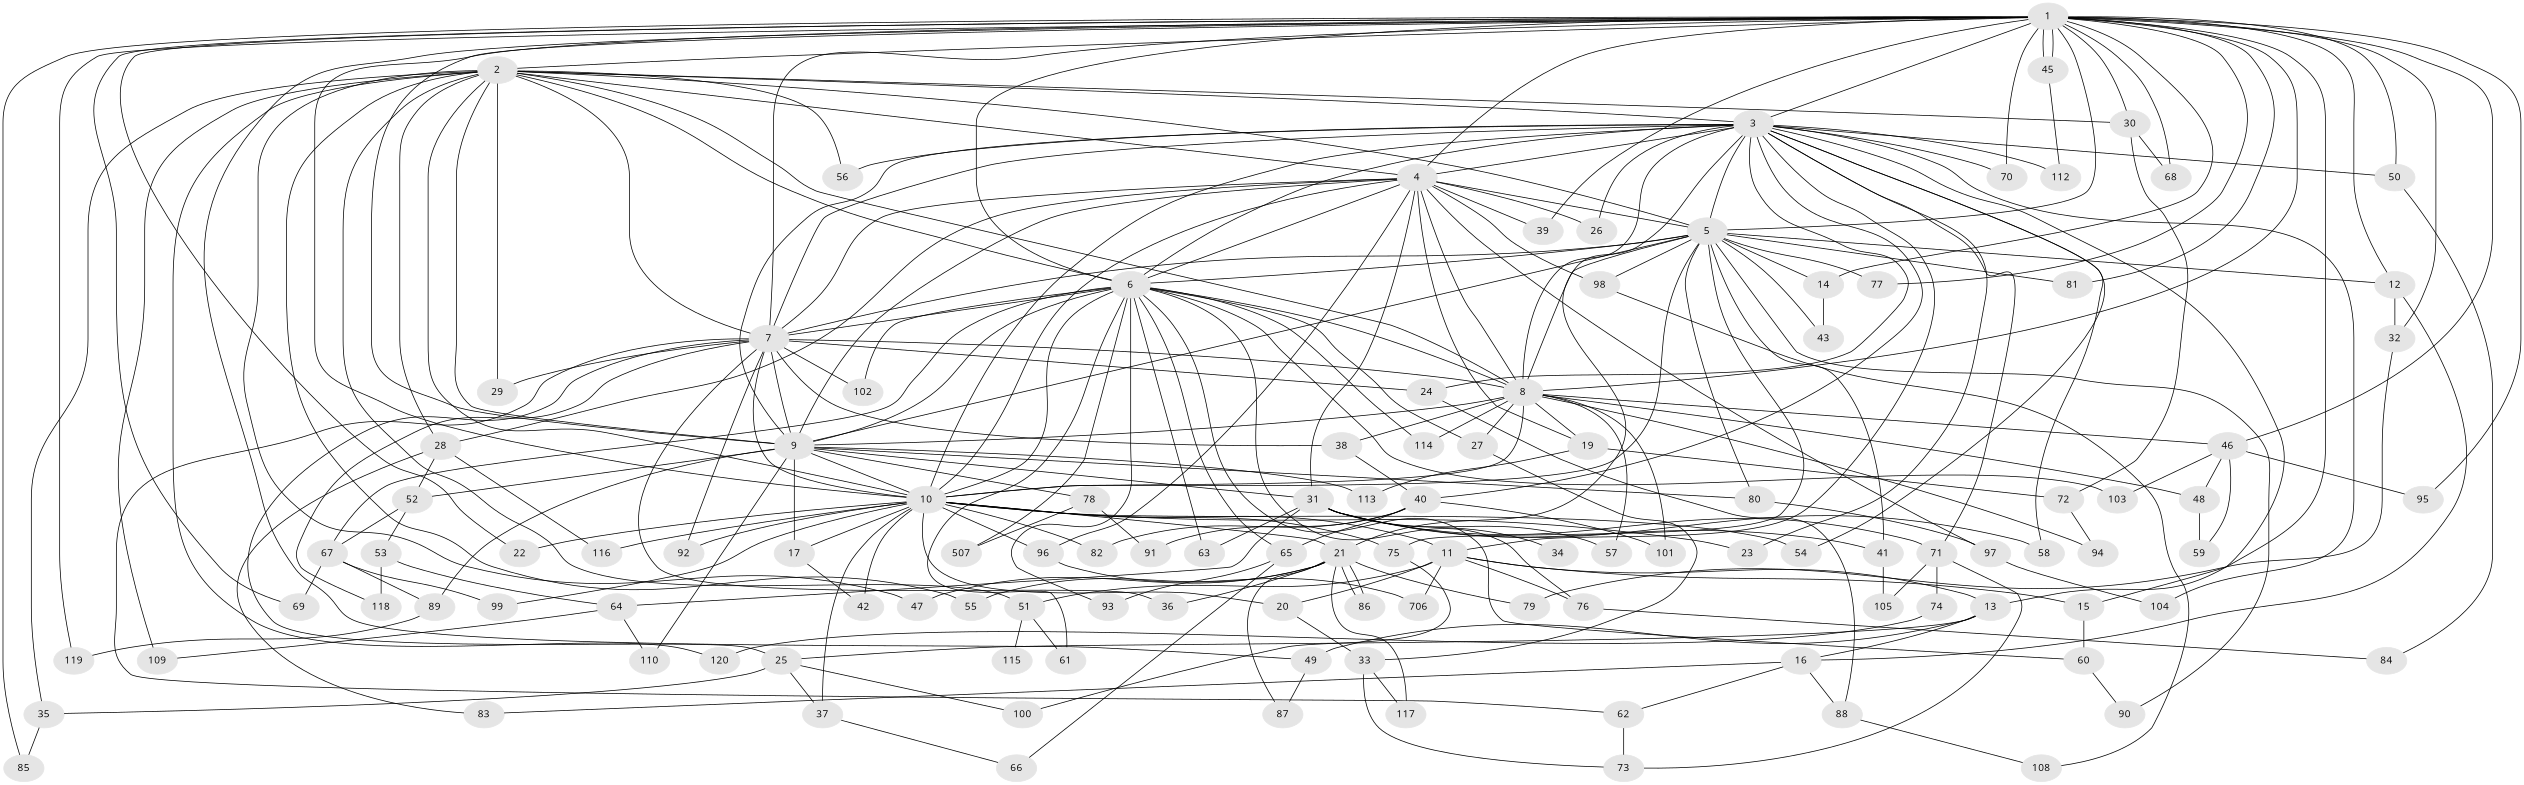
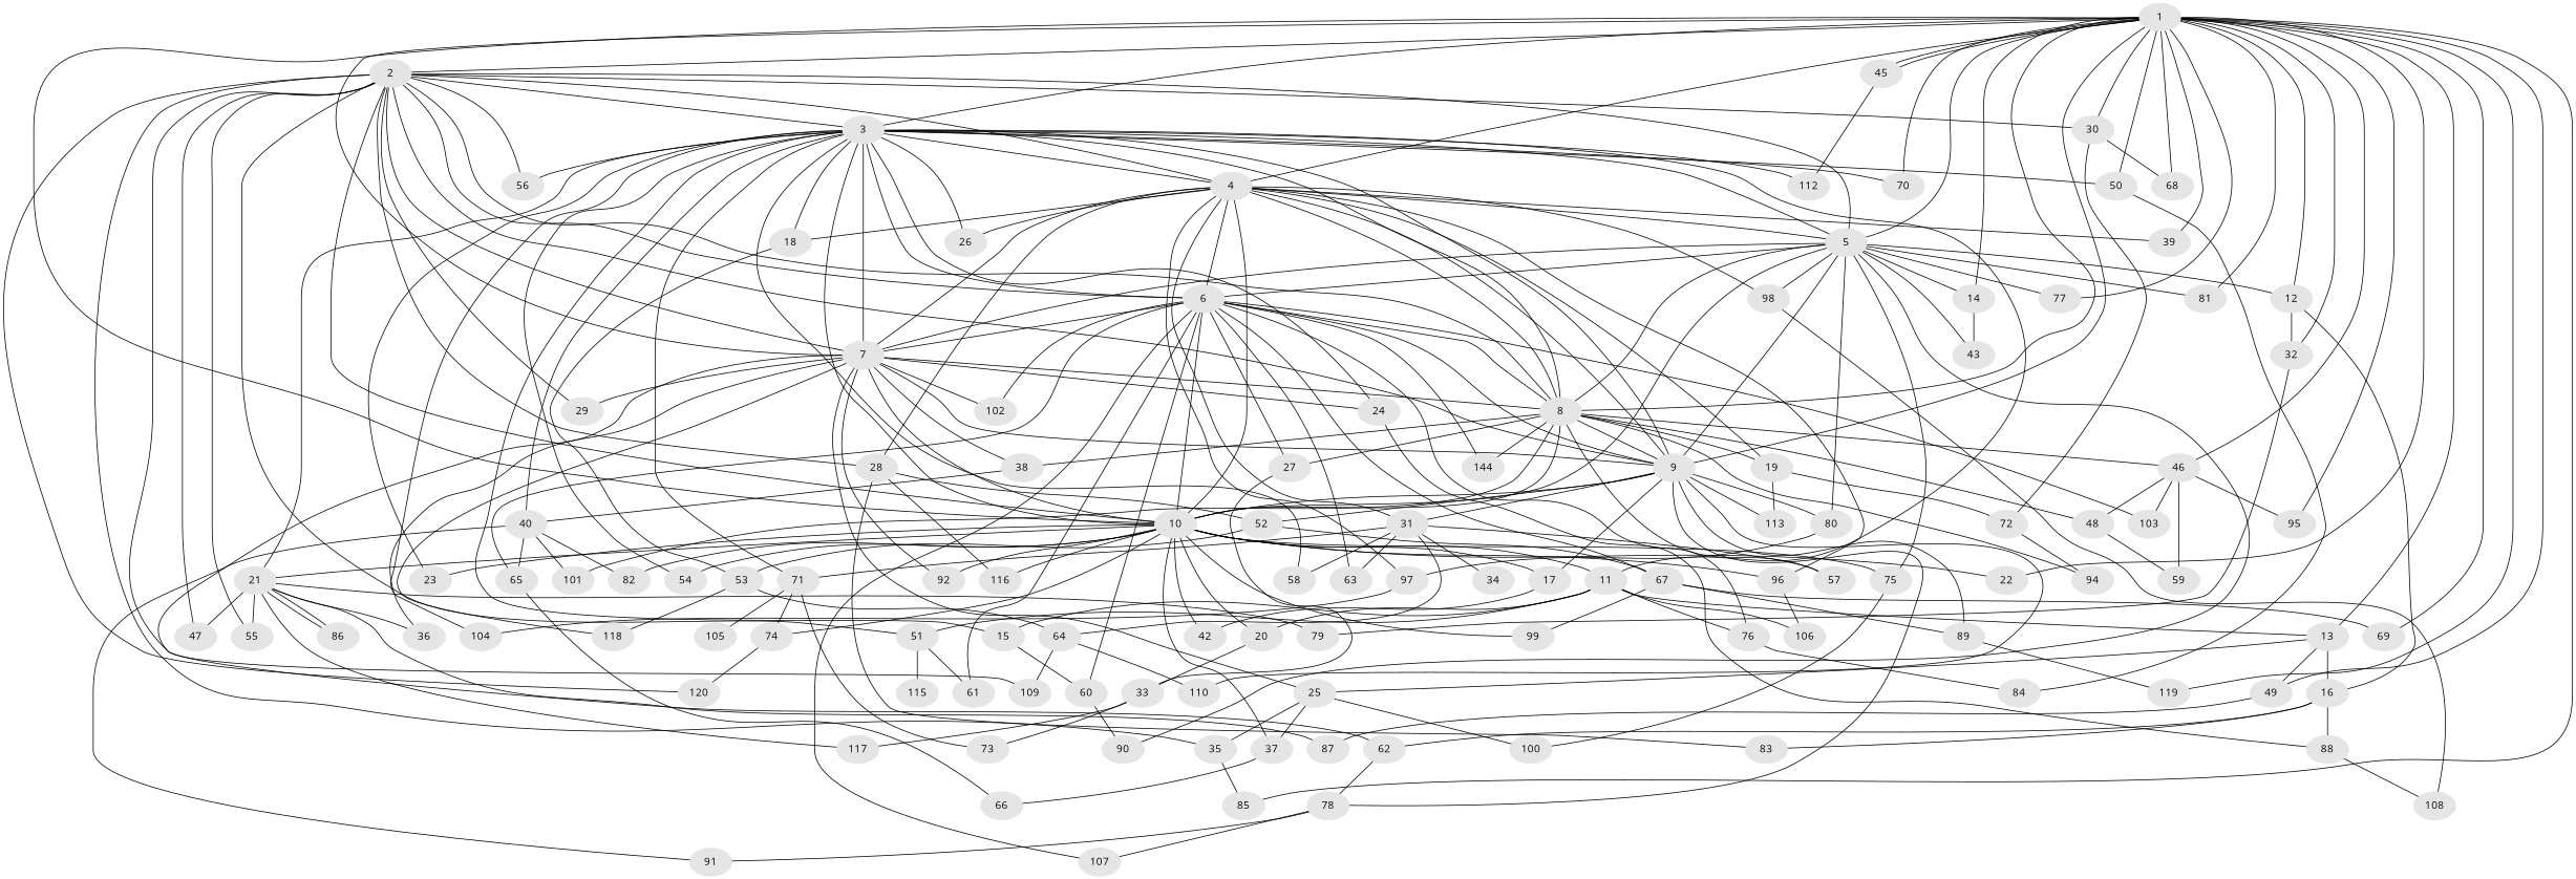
  graph {
    fontname="Open Sans"
    node [color=gray90 fontname="Open Sans" style=filled]
    edge [fontname="Open Sans"]
    1
    2
    3
    4
    5
    6
    7
    8
    9
    10
    12
    13
    14
    22
    30
    32
    39
    45
    46
    49
    50
    68
    69
    70
    77
    81
    85
    95
    119
    28
    29
    35
    47
    51
    55
    56
    109
    120
    11
    15
+   18
    21
    23
    24
    26
    40
    54
    58
    71
    104
    112
    19
    31
    96
    97
    98
-   41
    43
    75
    80
    90
    27
    60
    61
    63
    65
    67
    76
-   93
    102
    103
-   107 [label=507]
-   114
+   107
+   114 [label=144]
    25
    36
    38
    62
    92
    118
    48
    57
    94
    101
    17
    52
    78
    89
    110
    113
    20
    37
    42
    74
    82
    99
    116
    16
    72
    79
    59
    87
    84
    83
    115
-   106 [label=706]
+   106
    53
    86
    117
    88
    91
    73
    105
    34
    64
    108
    100
    33
    66
    1 -- 2
    1 -- 3
    1 -- 4
    1 -- 5
-   1 -- 6
    1 -- 7
    1 -- 8
    1 -- 9
    1 -- 10
    1 -- 12
    1 -- 13
    1 -- 14
    1 -- 22
    1 -- 30
    1 -- 32
    1 -- 39
    1 -- 45
    1 -- 45
    1 -- 46
    1 -- 49
    1 -- 50
    1 -- 68
    1 -- 69
    1 -- 70
    1 -- 77
    1 -- 81
    1 -- 85
    1 -- 95
    1 -- 119
    2 -- 3
    2 -- 4
    2 -- 5
    2 -- 6
    2 -- 7
    2 -- 8
    2 -- 9
    2 -- 10
    2 -- 30
    2 -- 28
    2 -- 29
    2 -- 35
    2 -- 47
    2 -- 51
    2 -- 55
    2 -- 56
    2 -- 109
    2 -- 120
    3 -- 4
    3 -- 5
    3 -- 6
    3 -- 7
    3 -- 8
    3 -- 9
    3 -- 10
    3 -- 50
    3 -- 70
    3 -- 56
    3 -- 11
    3 -- 15
+   3 -- 18
    3 -- 21
    3 -- 23
    3 -- 24
    3 -- 26
    3 -- 40
    3 -- 54
    3 -- 58
    3 -- 71
    3 -- 104
    3 -- 112
    4 -- 5
    4 -- 6
    4 -- 7
    4 -- 8
    4 -- 9
    4 -- 10
    4 -- 39
    4 -- 28
+   4 -- 18
    4 -- 26
    4 -- 19
    4 -- 31
    4 -- 96
    4 -- 97
    4 -- 98
    5 -- 6
    5 -- 7
    5 -- 8
    5 -- 9
    5 -- 10
    5 -- 12
    5 -- 14
    5 -- 77
    5 -- 81
    5 -- 98
-   5 -- 41
    5 -- 43
    5 -- 75
    5 -- 80
    5 -- 90
    6 -- 7
    6 -- 8
    6 -- 9
    6 -- 10
    6 -- 27
    6 -- 60
    6 -- 61
    6 -- 63
    6 -- 65
    6 -- 67
    6 -- 76
-   6 -- 93
    6 -- 102
    6 -- 103
    6 -- 107
    6 -- 114
    7 -- 8
    7 -- 9
    7 -- 10
    7 -- 29
    7 -- 24
    7 -- 102
    7 -- 25
    7 -- 36
    7 -- 38
    7 -- 62
    7 -- 92
    7 -- 118
    8 -- 9
    8 -- 10
    8 -- 46
    8 -- 19
    8 -- 27
    8 -- 114
    8 -- 38
    8 -- 48
    8 -- 57
    8 -- 94
    8 -- 101
    9 -- 10
    9 -- 31
    9 -- 80
    9 -- 17
    9 -- 52
    9 -- 78
    9 -- 89
    9 -- 110
    9 -- 113
    10 -- 22
    10 -- 11
    10 -- 21
    10 -- 23
    10 -- 54
    10 -- 96
    10 -- 75
    10 -- 92
    10 -- 17
    10 -- 20
    10 -- 37
    10 -- 42
+   10 -- 74
    10 -- 82
    10 -- 99
    10 -- 116
    12 -- 32
    12 -- 16
    13 -- 49
    13 -- 25
    13 -- 16
    14 -- 43
    30 -- 68
    30 -- 72
    32 -- 79
    45 -- 112
    46 -- 95
    46 -- 103
    46 -- 48
    46 -- 59
    49 -- 87
    50 -- 84
    28 -- 52
    28 -- 116
    28 -- 83
    35 -- 85
    51 -- 61
    51 -- 115
    11 -- 13
    11 -- 51
    11 -- 15
    11 -- 76
    11 -- 20
    11 -- 106
    15 -- 60
+   18 -- 53
    21 -- 47
    21 -- 55
    21 -- 36
    21 -- 79
    21 -- 87
    21 -- 86
    21 -- 86
    21 -- 117
    24 -- 88
    40 -- 65
    40 -- 101
    40 -- 82
    40 -- 91
    71 -- 74
    71 -- 73
    71 -- 105
    19 -- 113
    19 -- 72
    31 -- 58
    31 -- 71
-   31 -- 41
    31 -- 63
    31 -- 57
    31 -- 34
    31 -- 64
    96 -- 106
    97 -- 104
    98 -- 108
-   41 -- 105
    75 -- 100
    80 -- 97
    27 -- 33
    60 -- 90
-   65 -- 93
    65 -- 66
    67 -- 69
    67 -- 89
    67 -- 99
    76 -- 84
    25 -- 35
    25 -- 37
    25 -- 100
    38 -- 40
-   62 -- 73
+   62 -- 78
    48 -- 59
    17 -- 42
    52 -- 67
    52 -- 53
    78 -- 107
    78 -- 91
    89 -- 119
    20 -- 33
    37 -- 66
    74 -- 120
    16 -- 62
    16 -- 83
    16 -- 88
    72 -- 94
    53 -- 118
    53 -- 64
    88 -- 108
    64 -- 109
    64 -- 110
    33 -- 117
    33 -- 73
  }
